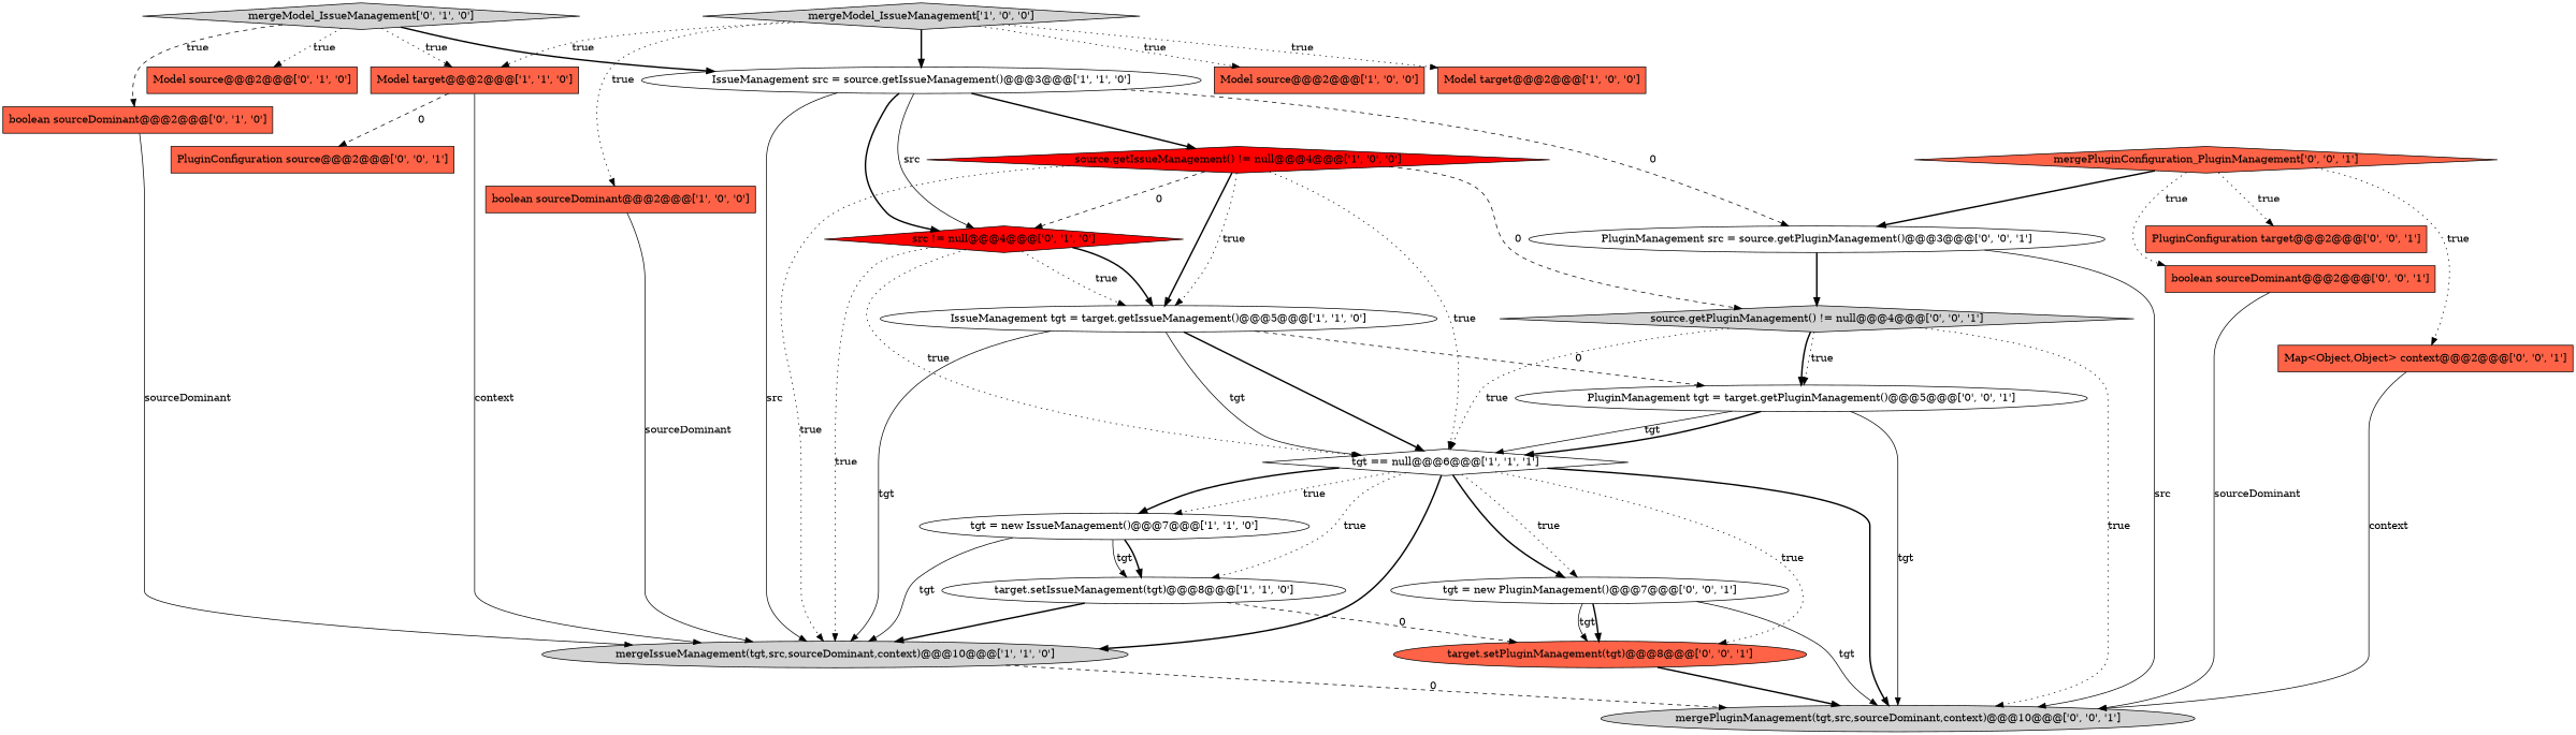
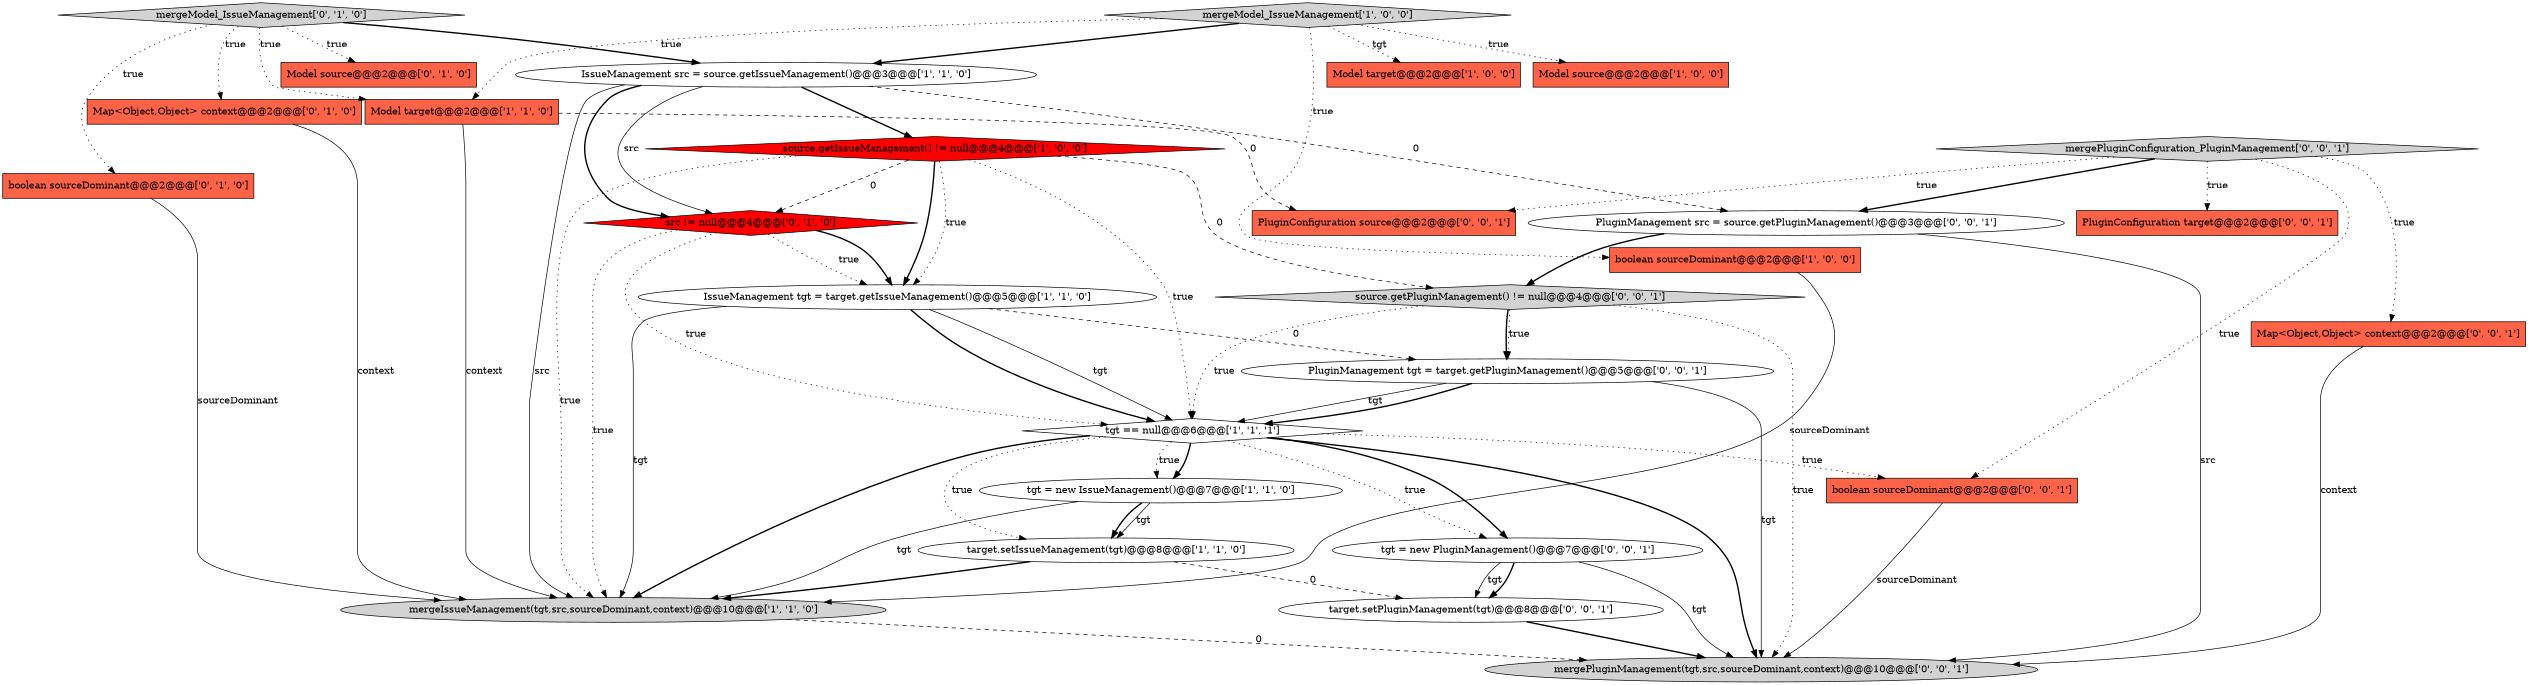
  digraph {
    node [fillcolor=tomato shape=box style=filled]
    edge [style=dotted]
-   n1 [label="target.setPluginManagement(tgt)@@@8@@@['0', '0', '1']" shape=ellipse]
+   n1 [fillcolor=white label="target.setPluginManagement(tgt)@@@8@@@['0', '0', '1']" shape=ellipse]
    n2 [fillcolor=lightgray label="mergePluginManagement(tgt,src,sourceDominant,context)@@@10@@@['0', '0', '1']" shape=ellipse]
+   n3 [label="Map<Object,Object> context@@@2@@@['0', '1', '0']"]
    n4 [fillcolor=lightgray label="mergeIssueManagement(tgt,src,sourceDominant,context)@@@10@@@['1', '1', '0']" shape=ellipse]
    n5 [label="PluginConfiguration target@@@2@@@['0', '0', '1']"]
    n6 [label="boolean sourceDominant@@@2@@@['0', '1', '0']"]
    n7 [label="Model target@@@2@@@['1', '1', '0']"]
    n8 [label="PluginConfiguration source@@@2@@@['0', '0', '1']"]
    n9 [fillcolor=lightgray label="mergeModel_IssueManagement['0', '1', '0']" shape=diamond]
    n10 [label="Model source@@@2@@@['0', '1', '0']"]
    n11 [fillcolor=white label="IssueManagement src = source.getIssueManagement()@@@3@@@['1', '1', '0']" shape=ellipse]
    n12 [fillcolor=red label="source.getIssueManagement() != null@@@4@@@['1', '0', '0']" shape=diamond]
    n13 [fillcolor=red label="src != null@@@4@@@['0', '1', '0']" shape=diamond]
    n14 [fillcolor=white label="PluginManagement src = source.getPluginManagement()@@@3@@@['0', '0', '1']" shape=ellipse]
    n15 [fillcolor=lightgray label="source.getPluginManagement() != null@@@4@@@['0', '0', '1']" shape=diamond]
    n16 [fillcolor=white label="tgt == null@@@6@@@['1', '1', '1']" shape=diamond]
    n17 [fillcolor=white label="IssueManagement tgt = target.getIssueManagement()@@@5@@@['1', '1', '0']" shape=ellipse]
    n18 [fillcolor=white label="PluginManagement tgt = target.getPluginManagement()@@@5@@@['0', '0', '1']" shape=ellipse]
    n19 [fillcolor=white label="tgt = new IssueManagement()@@@7@@@['1', '1', '0']" shape=ellipse]
    n20 [fillcolor=white label="target.setIssueManagement(tgt)@@@8@@@['1', '1', '0']" shape=ellipse]
    n21 [fillcolor=white label="tgt = new PluginManagement()@@@7@@@['0', '0', '1']" shape=ellipse]
    n22 [label="boolean sourceDominant@@@2@@@['0', '0', '1']"]
    n23 [fillcolor=lightgray label="mergeModel_IssueManagement['1', '0', '0']" shape=diamond]
    n24 [label="Model target@@@2@@@['1', '0', '0']"]
    n25 [label="boolean sourceDominant@@@2@@@['1', '0', '0']"]
    n26 [label="Model source@@@2@@@['1', '0', '0']"]
    n27 [label="Map<Object,Object> context@@@2@@@['0', '0', '1']"]
-   n28 [label="mergePluginConfiguration_PluginManagement['0', '0', '1']" shape=diamond]
+   n28 [fillcolor=lightgray label="mergePluginConfiguration_PluginManagement['0', '0', '1']" shape=diamond]
    n1 -> n2 [style=bold]
+   n3 -> n4 [label=context style=solid]
    n4 -> n2 [label=0 style=dashed]
    n6 -> n4 [label=sourceDominant style=solid]
    n7 -> n4 [label=context style=solid]
    n7 -> n8 [label=0 style=dashed]
-   n9 -> n6 [label=true style=dashed]
+   n9 -> n3 [label=true]
+   n9 -> n6 [label=true]
    n9 -> n7 [label=true]
    n9 -> n10 [label=true]
    n9 -> n11 [style=bold]
    n11 -> n4 [label=src style=solid]
    n11 -> n12 [style=bold]
    n11 -> n13 [style=bold]
    n11 -> n13 [label=src style=solid]
    n11 -> n14 [label=0 style=dashed]
    n12 -> n4 [label=true]
    n12 -> n13 [label=0 style=dashed]
    n12 -> n15 [label=0 style=dashed]
    n12 -> n16 [label=true]
    n12 -> n17 [style=bold]
    n12 -> n17 [label=true]
    n13 -> n4 [label=true]
    n13 -> n16 [label=true]
    n13 -> n17 [label=true]
    n13 -> n17 [style=bold]
    n14 -> n2 [label=src style=solid]
    n14 -> n15 [style=bold]
    n15 -> n2 [label=true]
    n15 -> n16 [label=true]
    n15 -> n18 [label=true]
    n15 -> n18 [style=bold]
-   n16 -> n1 [label=true]
+   n16 -> n22 [label=true]
    n16 -> n2 [style=bold]
    n16 -> n4 [style=bold]
    n16 -> n19 [style=bold]
    n16 -> n19 [label=true]
    n16 -> n20 [label=true]
    n16 -> n21 [label=true]
    n16 -> n21 [style=bold]
    n17 -> n4 [label=tgt style=solid]
    n17 -> n16 [label=tgt style=solid]
    n17 -> n16 [style=bold]
    n17 -> n18 [label=0 style=dashed]
    n18 -> n2 [label=tgt style=solid]
    n18 -> n16 [label=tgt style=solid]
    n18 -> n16 [style=bold]
    n19 -> n4 [label=tgt style=solid]
    n19 -> n20 [label=tgt style=solid]
    n19 -> n20 [style=bold]
    n20 -> n1 [label=0 style=dashed]
    n20 -> n4 [style=bold]
    n21 -> n1 [label=tgt style=solid]
    n21 -> n1 [style=bold]
    n21 -> n2 [label=tgt style=solid]
    n22 -> n2 [label=sourceDominant style=solid]
    n23 -> n7 [label=true]
    n23 -> n11 [style=bold]
-   n23 -> n24 [label=true]
+   n23 -> n24 [label=tgt]
    n23 -> n25 [label=true]
    n23 -> n26 [label=true]
    n25 -> n4 [label=sourceDominant style=solid]
    n27 -> n2 [label=context style=solid]
    n28 -> n5 [label=true]
+   n28 -> n8 [label=true]
    n28 -> n14 [style=bold]
    n28 -> n22 [label=true]
    n28 -> n27 [label=true]
  }
